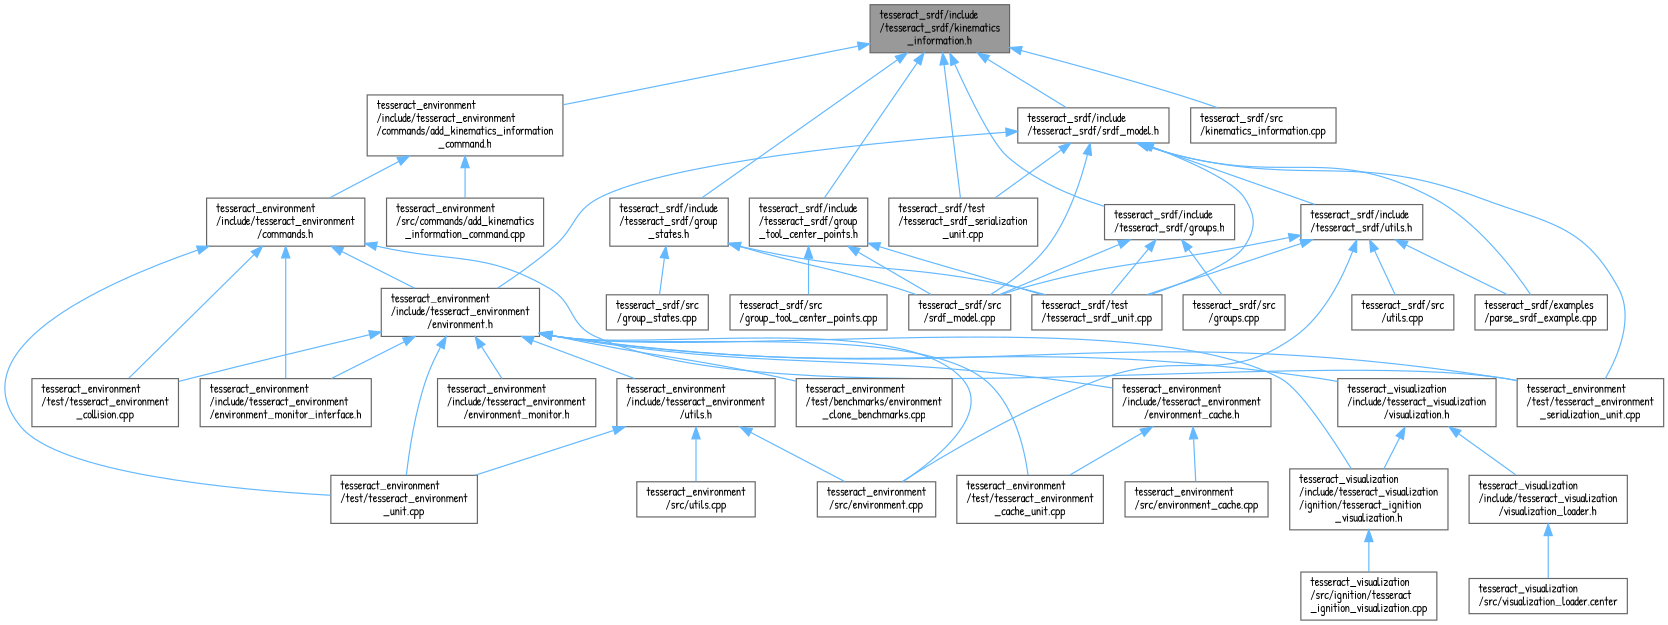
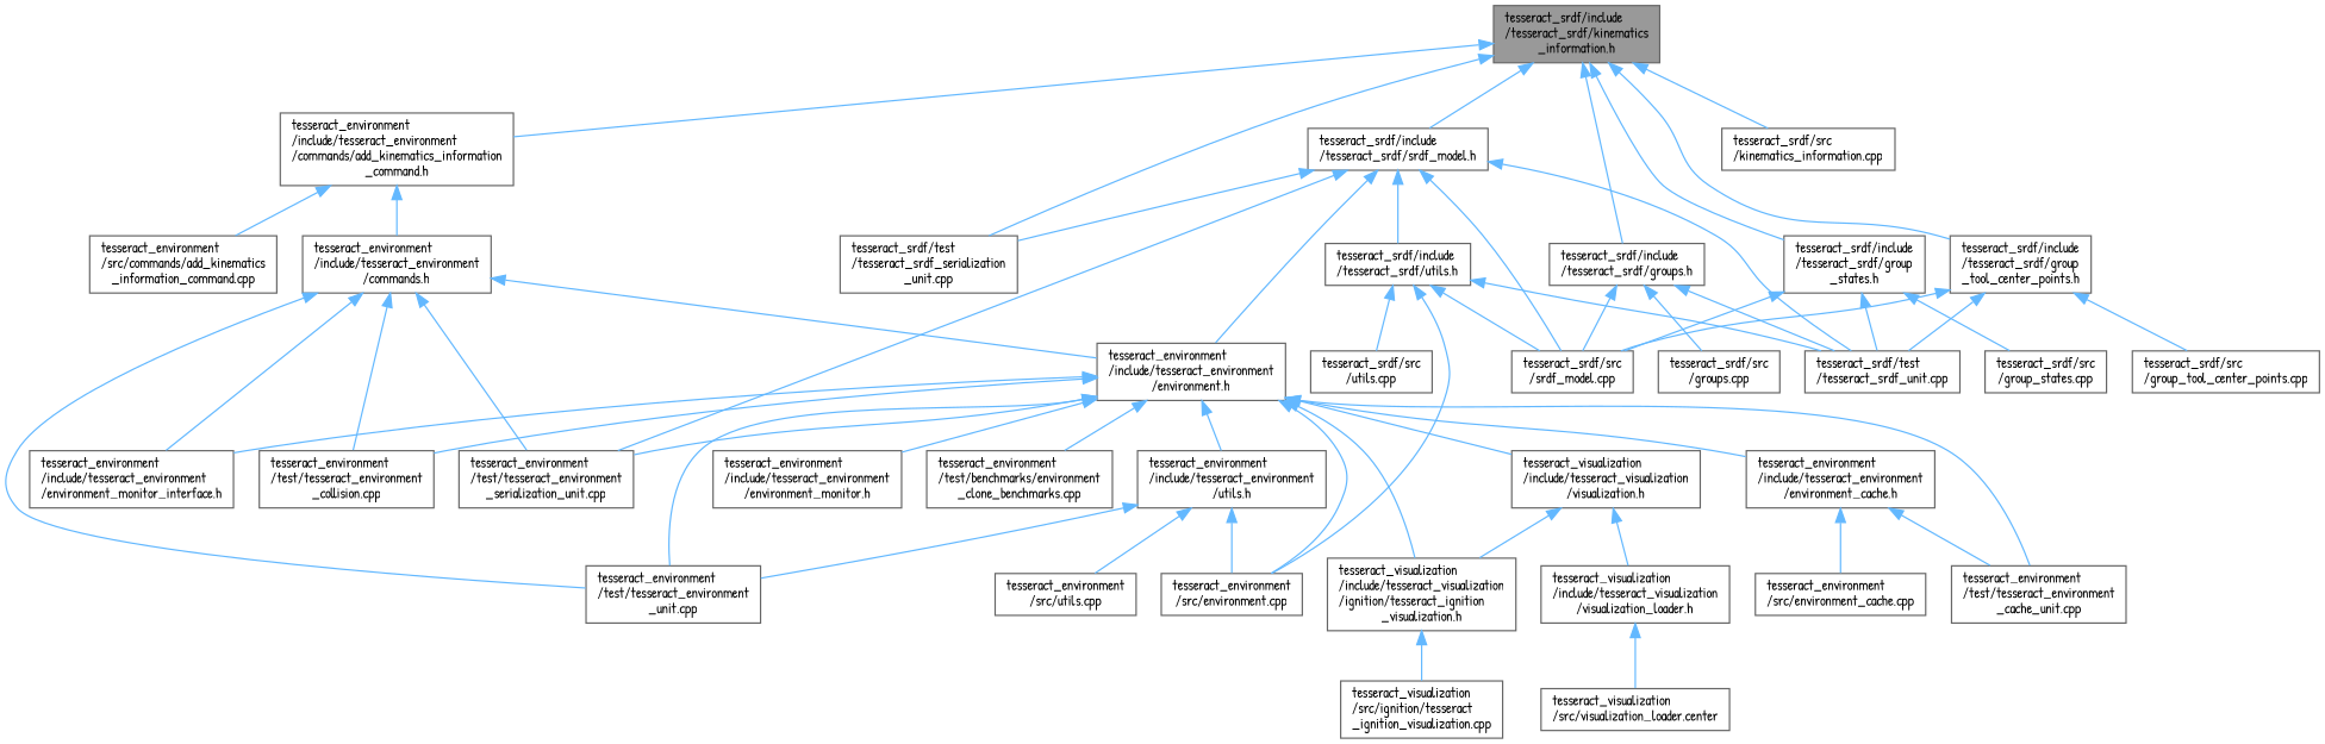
  digraph {
    fontname="Patrick Hand"
    node [color=grey40 fillcolor=white fontname="Patrick Hand" fontsize=10 shape=box style=filled]
    edge [color=steelblue1 dir=back fontname="Patrick Hand" fontsize=10 labelfontname=Helvetica labelfontsize=10 style=solid]
    n1 [color=gray40 fillcolor=grey60 fontcolor=black height=0.2 label="tesseract_srdf/include\l/tesseract_srdf/kinematics\l_information.h" width=0.4]
    n2 [height=0.2 label="tesseract_environment\l/include/tesseract_environment\l/commands/add_kinematics_information\l_command.h" width=0.4]
    n3 [height=0.2 label="tesseract_srdf/include\l/tesseract_srdf/group\l_states.h" width=0.4]
    n4 [height=0.2 label="tesseract_srdf/include\l/tesseract_srdf/group\l_tool_center_points.h" width=0.4]
    n5 [height=0.2 label="tesseract_srdf/include\l/tesseract_srdf/groups.h" width=0.4]
    n6 [height=0.2 label="tesseract_srdf/include\l/tesseract_srdf/srdf_model.h" width=0.4]
    n7 [height=0.2 label="tesseract_srdf/test\l/tesseract_srdf_serialization\l_unit.cpp" width=0.4]
    n8 [height=0.2 label="tesseract_srdf/src\l/kinematics_information.cpp" width=0.4]
    n9 [height=0.2 label="tesseract_environment\l/include/tesseract_environment\l/commands.h" width=0.4]
    n10 [height=0.2 label="tesseract_environment\l/src/commands/add_kinematics\l_information_command.cpp" width=0.4]
    n11 [height=0.2 label="tesseract_srdf/src\l/group_states.cpp" width=0.4]
    n12 [height=0.2 label="tesseract_srdf/src\l/srdf_model.cpp" width=0.4]
    n13 [height=0.2 label="tesseract_srdf/test\l/tesseract_srdf_unit.cpp" width=0.4]
    n14 [height=0.2 label="tesseract_srdf/src\l/group_tool_center_points.cpp" width=0.4]
    n15 [height=0.2 label="tesseract_srdf/src\l/groups.cpp" width=0.4]
    n16 [height=0.2 label="tesseract_environment\l/include/tesseract_environment\l/environment.h" width=0.4]
    n17 [height=0.2 label="tesseract_environment\l/test/tesseract_environment\l_serialization_unit.cpp" width=0.4]
-   n18 [height=0.2 label="tesseract_srdf/examples\l/parse_srdf_example.cpp" width=0.4]
    n19 [height=0.2 label="tesseract_srdf/include\l/tesseract_srdf/utils.h" width=0.4]
    n20 [height=0.2 label="tesseract_environment\l/include/tesseract_environment\l/environment_monitor_interface.h" width=0.4]
    n21 [height=0.2 label="tesseract_environment\l/test/tesseract_environment\l_unit.cpp" width=0.4]
    n22 [height=0.2 label="tesseract_environment\l/test/tesseract_environment\l_collision.cpp" width=0.4]
    n23 [height=0.2 label="tesseract_environment\l/include/tesseract_environment\l/environment_cache.h" width=0.4]
    n24 [height=0.2 label="tesseract_environment\l/test/tesseract_environment\l_cache_unit.cpp" width=0.4]
    n25 [height=0.2 label="tesseract_environment\l/include/tesseract_environment\l/environment_monitor.h" width=0.4]
    n26 [height=0.2 label="tesseract_environment\l/include/tesseract_environment\l/utils.h" width=0.4]
    n27 [height=0.2 label="tesseract_environment\l/src/environment.cpp" width=0.4]
    n28 [height=0.2 label="tesseract_environment\l/test/benchmarks/environment\l_clone_benchmarks.cpp" width=0.4]
    n29 [height=0.2 label="tesseract_visualization\l/include/tesseract_visualization\l/ignition/tesseract_ignition\l_visualization.h" width=0.4]
    n30 [height=0.2 label="tesseract_visualization\l/include/tesseract_visualization\l/visualization.h" width=0.4]
    n31 [height=0.2 label="tesseract_environment\l/src/environment_cache.cpp" width=0.4]
    n32 [height=0.2 label="tesseract_environment\l/src/utils.cpp" width=0.4]
    n33 [height=0.2 label="tesseract_visualization\l/src/ignition/tesseract\l_ignition_visualization.cpp" width=0.4]
    n34 [height=0.2 label="tesseract_visualization\l/include/tesseract_visualization\l/visualization_loader.h" width=0.4]
    n35 [height=0.2 label="tesseract_visualization\l/src/visualization_loader.center" width=0.4]
    n36 [height=0.2 label="tesseract_srdf/src\l/utils.cpp" width=0.4]
    n1 -> n2
    n1 -> n3
    n1 -> n4
    n1 -> n5
    n1 -> n6
    n1 -> n7
    n1 -> n8
    n2 -> n9
    n2 -> n10
    n3 -> n11
    n3 -> n12
    n3 -> n13
    n4 -> n12
    n4 -> n13
    n4 -> n14
    n5 -> n12
    n5 -> n13
    n5 -> n15
    n6 -> n7
    n6 -> n12
    n6 -> n13
    n6 -> n16
    n6 -> n17
-   n6 -> n18
    n6 -> n19
    n9 -> n16
    n9 -> n17
    n9 -> n20
    n9 -> n21
    n9 -> n22
    n16 -> n17
    n16 -> n20
    n16 -> n21
    n16 -> n22
    n16 -> n23
    n16 -> n24
    n16 -> n25
    n16 -> n26
    n16 -> n27
    n16 -> n28
    n16 -> n29
    n16 -> n30
    n19 -> n12
    n19 -> n13
-   n19 -> n18
    n19 -> n27
    n19 -> n36
    n23 -> n24
    n23 -> n31
    n26 -> n21
    n26 -> n27
    n26 -> n32
    n29 -> n33
    n30 -> n29
    n30 -> n34
    n34 -> n35
  }
